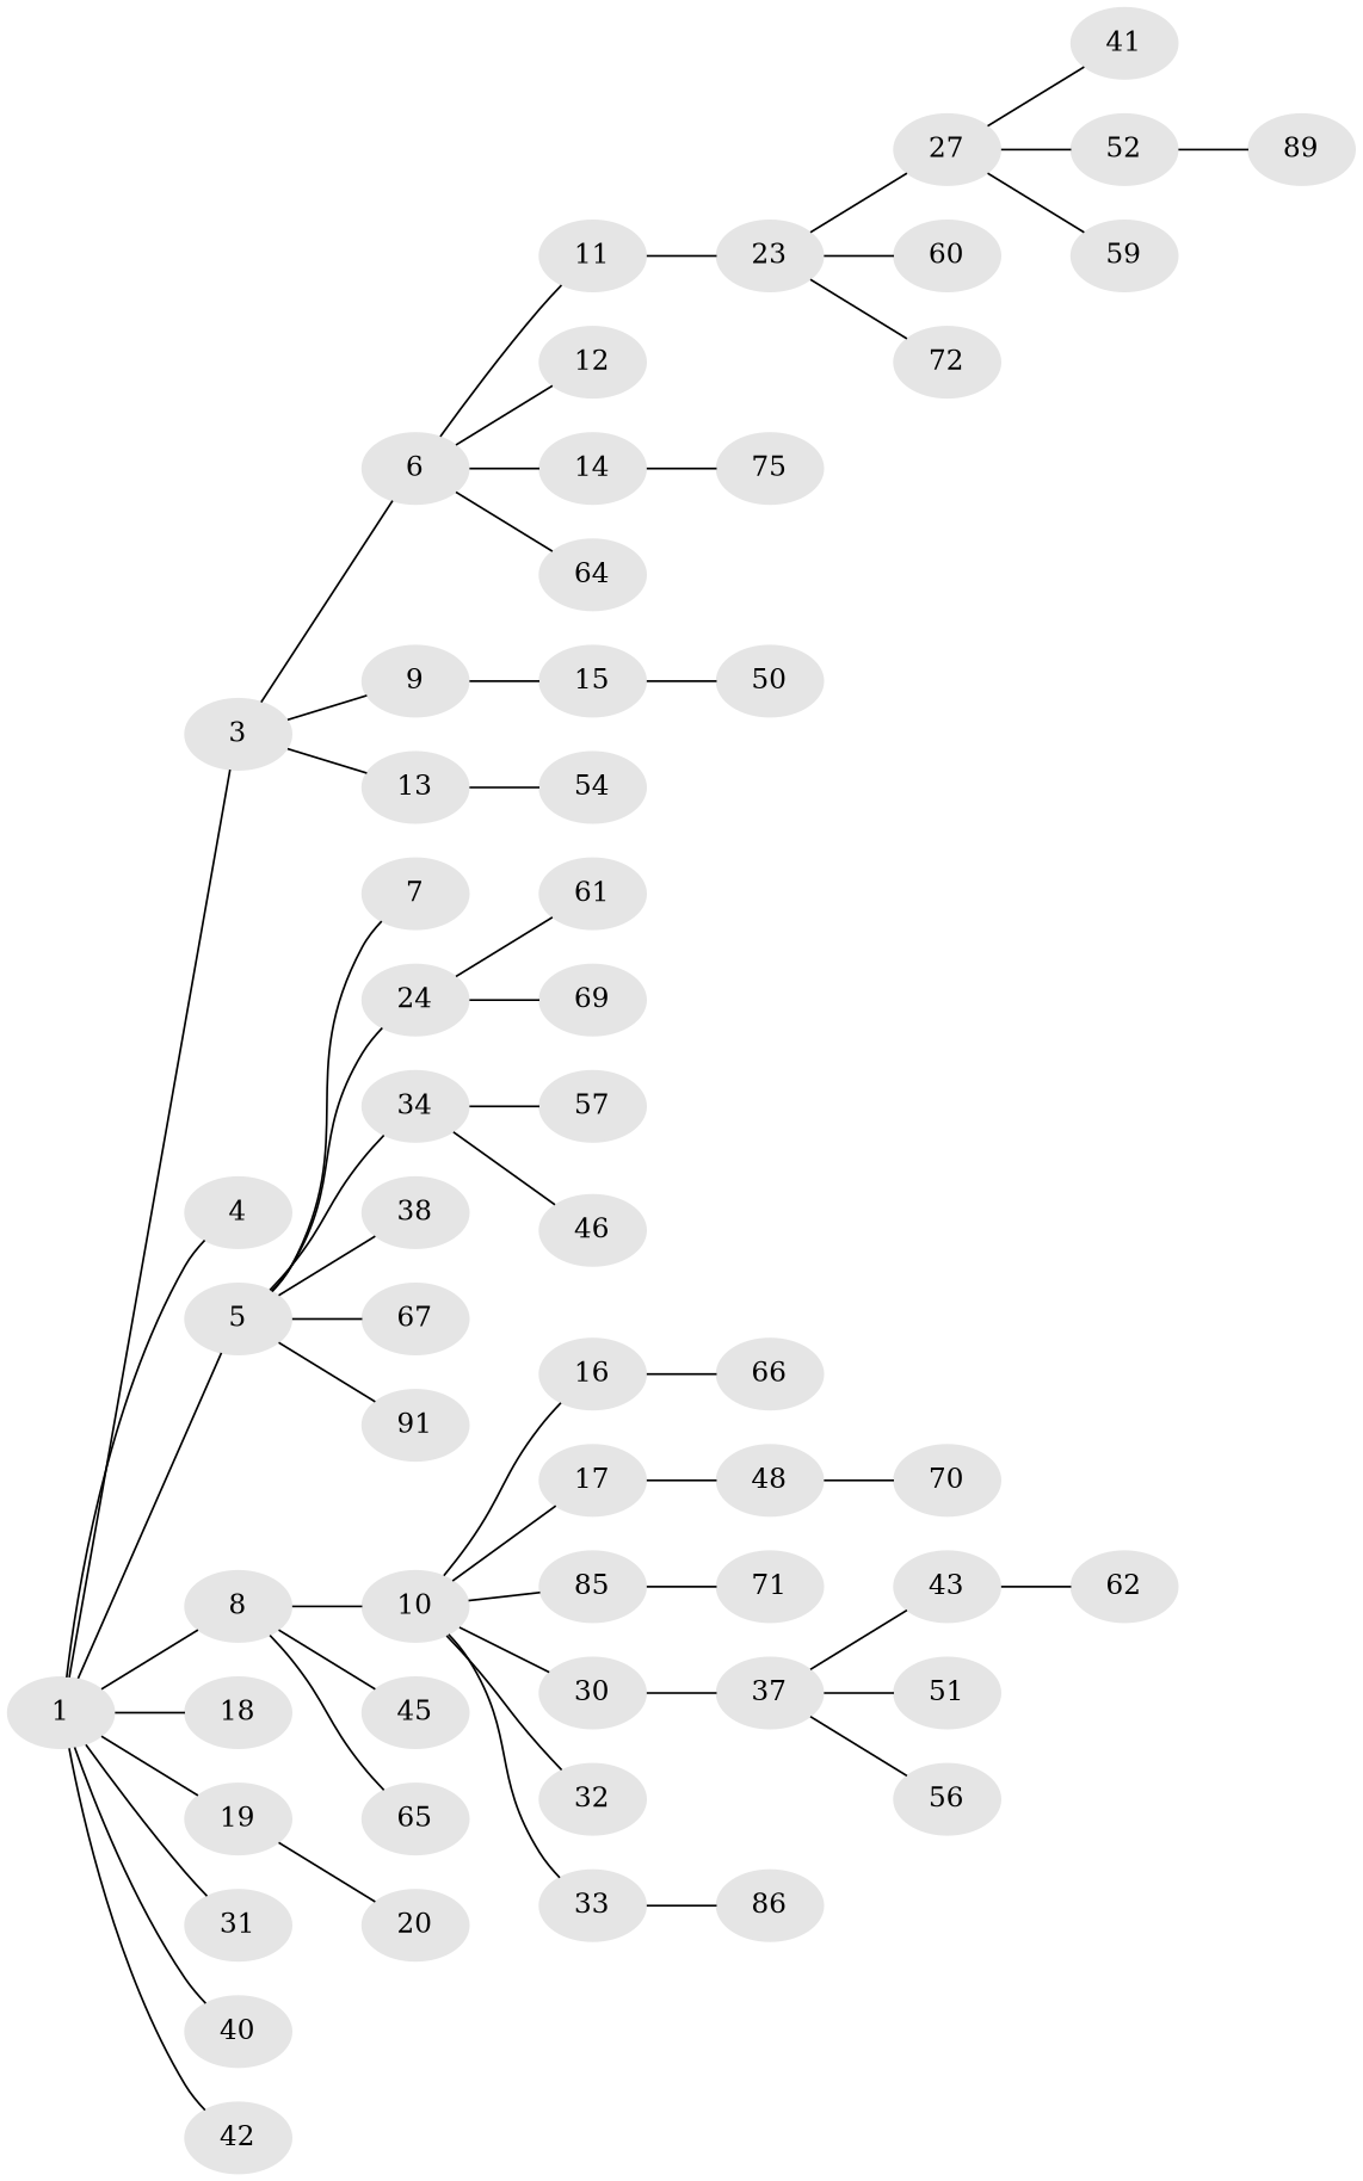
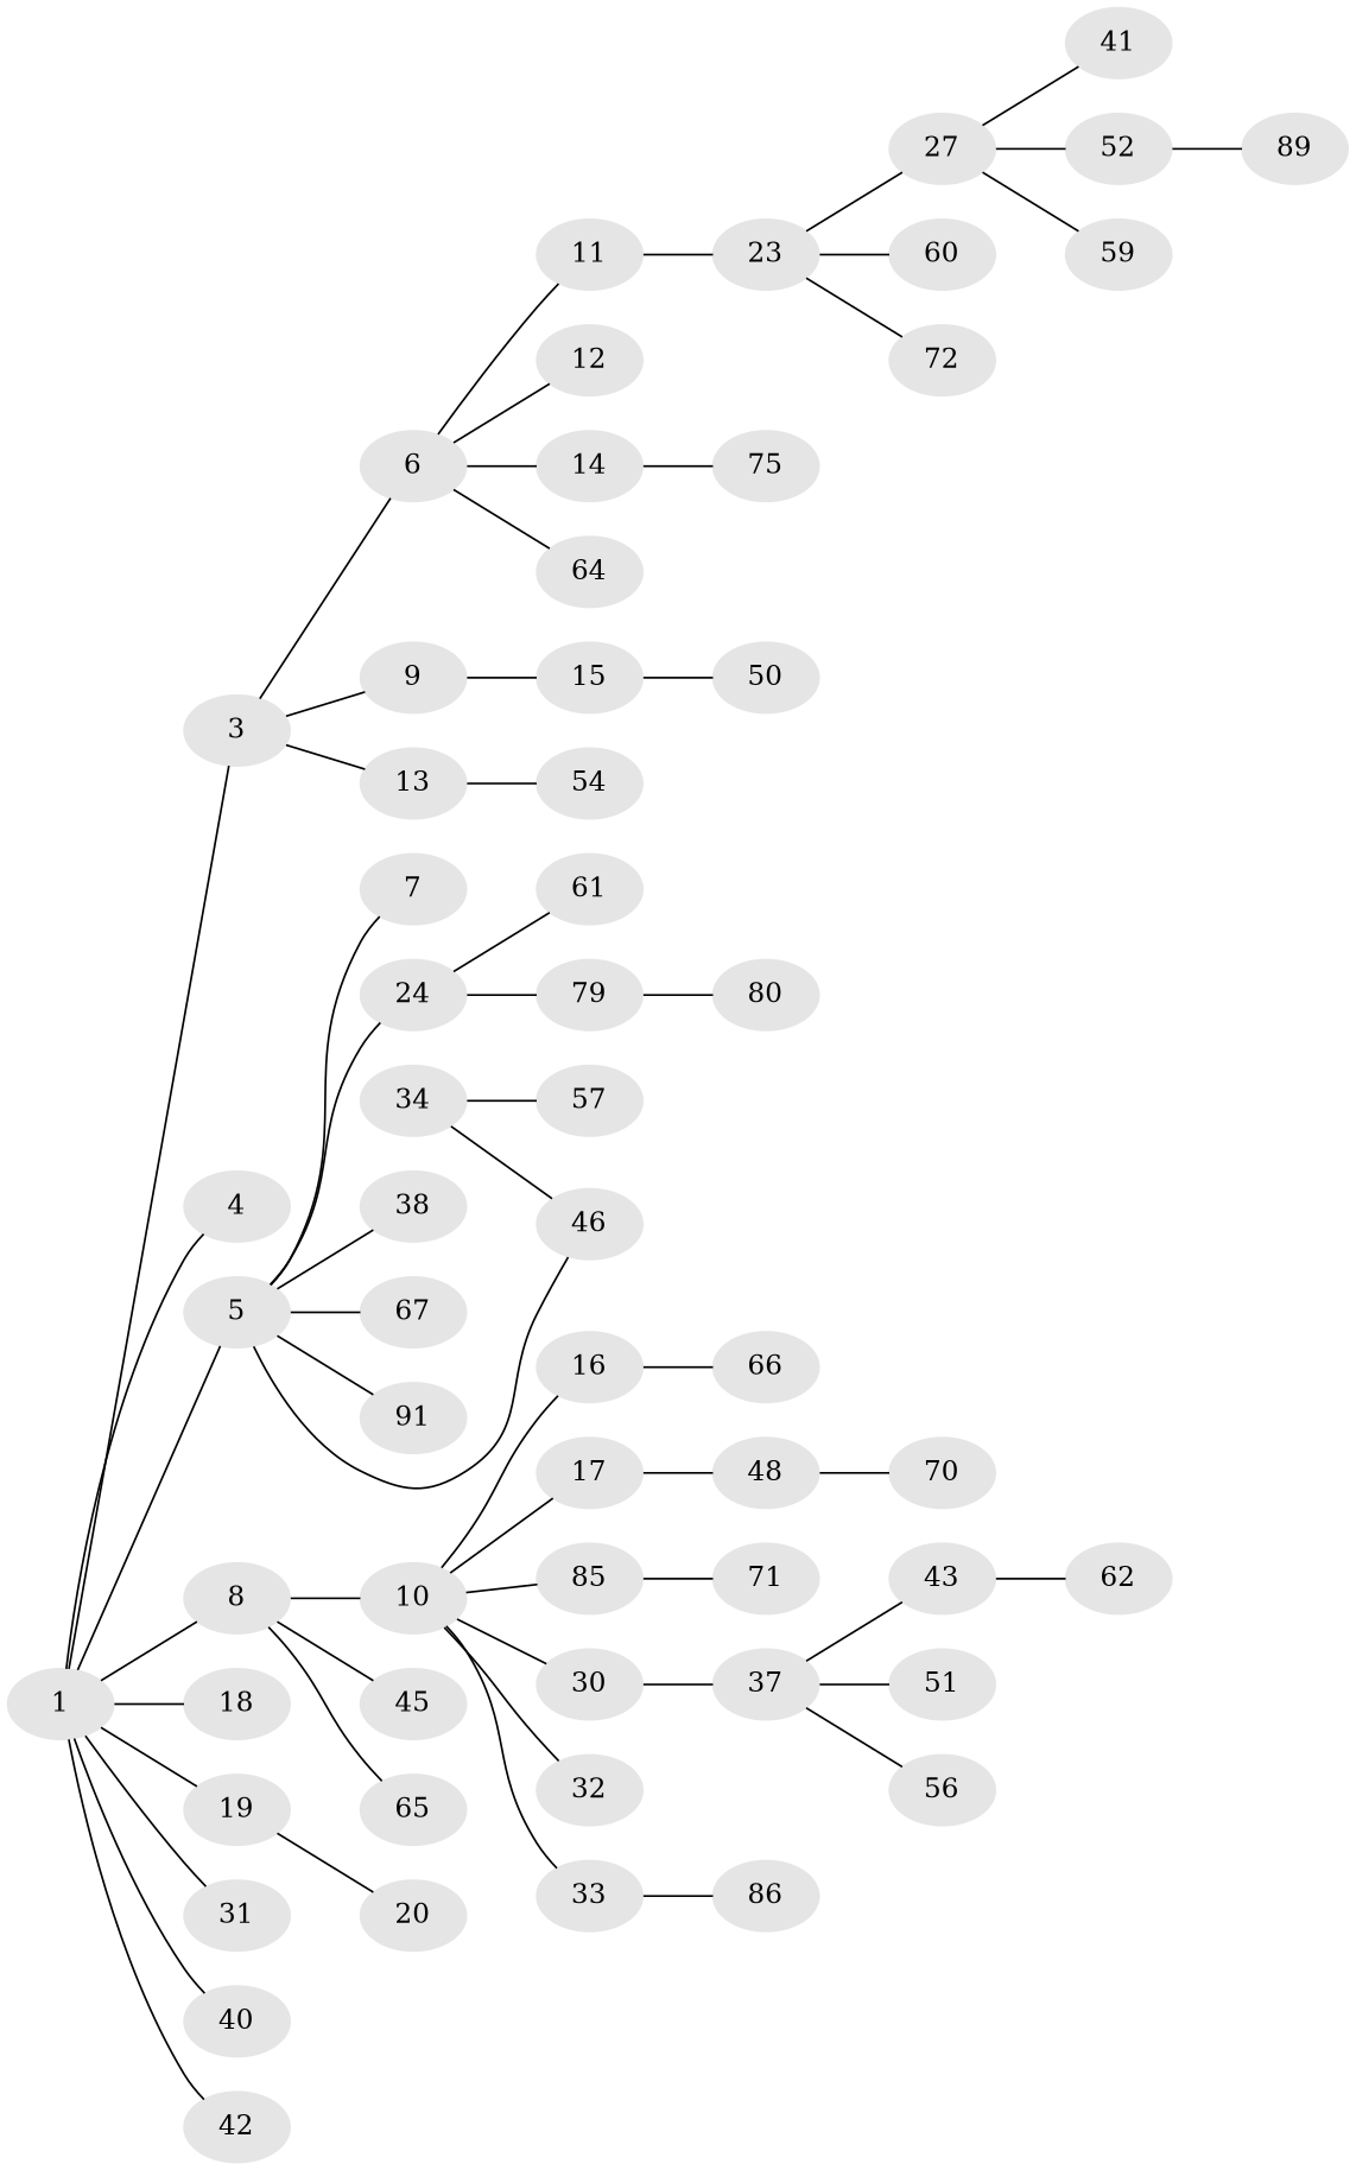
  graph {
    rankdir=LR
    node [color=gray90 style=filled]
    1 [super="+2"]
    3
    4 [super="+79"]
    5 [super="+22+29"]
    8 [super="+21"]
    18 [super="+49"]
    19
    31
    40 [super="+44+92"]
    42
    6 [super="+68"]
    9
    13 [super="+36"]
    7 [super="+81+77"]
    24 [super="+85"]
    34
    38 [super="+78+83"]
    67 [super="+87"]
    91
    10
    45 [super="+96+55"]
    65
    20 [super="+53"]
    11 [super="+47"]
    12
    14
    64 [super="+100+95"]
    15
    54 [super="+73"]
    61
-   69
+   69 [label=79]
    46
    57
    23 [super="+39+90"]
    75 [super="+84"]
    16
    17 [super="+88"]
    n38 [label=85 super="+28"]
    30
    32
    33
    50
    66
    48 [super="+63"]
    71
    n46 [label=37]
    86
    27 [super="+37+74"]
    60
    72
    70
    41
    52
    59
+   80
    89
    43
    51
    56 [super="+93"]
    62
    1 -- 3
    1 -- 4
    1 -- 5
    1 -- 8
    1 -- 18
    1 -- 19
    1 -- 31
    1 -- 40
    1 -- 42
    3 -- 6
    3 -- 9
    3 -- 13
    5 -- 7
    5 -- 24
-   5 -- 34
+   5 -- 46
    5 -- 38
    5 -- 67
    5 -- 91
    8 -- 10
    8 -- 45
    8 -- 65
    19 -- 20
    6 -- 11
    6 -- 12
    6 -- 14
    6 -- 64
    9 -- 15
    13 -- 54
    24 -- 61
    24 -- 69
    34 -- 46
    34 -- 57
    10 -- 16
    10 -- 17
    10 -- n38
    10 -- 30
    10 -- 32
    10 -- 33
    11 -- 23
    14 -- 75
    15 -- 50
+   69 -- 80
    23 -- 27
    23 -- 60
    23 -- 72
    16 -- 66
    17 -- 48
    n38 -- 71
    30 -- n46
    33 -- 86
    48 -- 70
    n46 -- 43
    n46 -- 51
    n46 -- 56
    27 -- 41
    27 -- 52
    27 -- 59
    52 -- 89
    43 -- 62
  }
